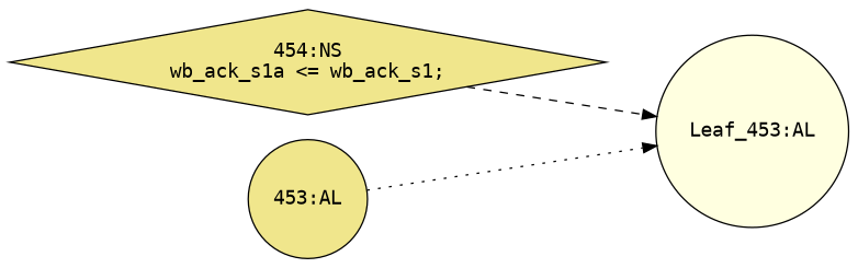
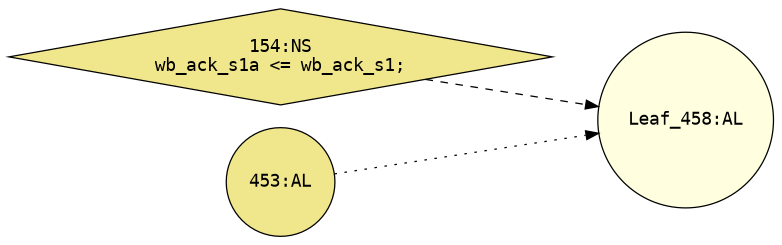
  strict digraph {
    fontname="DejaVu Sans Mono"
    rankdir=LR
    node [fillcolor=khaki fontname="DejaVu Sans Mono" shape=circle style=filled]
    edge [cond="[]" fontname="DejaVu Sans Mono" lineno=None]
-   n1 [def_var="['wb_ack_s1a']" fillcolor=lightyellow label="Leaf_453:AL"]
-   n2 [ast="<pyverilog.vparser.ast.NonblockingSubstitution object at 0x7f7bca94a9d0>" label="454:NS\nwb_ack_s1a <= wb_ack_s1;" shape=diamond statements="[<pyverilog.vparser.ast.NonblockingSubstitution object at 0x7f7bca94a9d0>]" typ=NonblockingSubstitution]
+   n1 [def_var="['wb_ack_s1a']" fillcolor=lightyellow label="Leaf_458:AL"]
+   n2 [ast="<pyverilog.vparser.ast.NonblockingSubstitution object at 0x7f7bca94a9d0>" label="154:NS\nwb_ack_s1a <= wb_ack_s1;" shape=diamond statements="[<pyverilog.vparser.ast.NonblockingSubstitution object at 0x7f7bca94a9d0>]" typ=NonblockingSubstitution]
    n3 [ast="<pyverilog.vparser.ast.Always object at 0x7f7bca951510>" clk_sens=True label="453:AL" sens="['wb_clk']" statements="[]" typ=Always use_var="['wb_ack_s1']"]
    n2 -> n1 [style=dashed]
    n3 -> n1 [style=dotted]
  }
